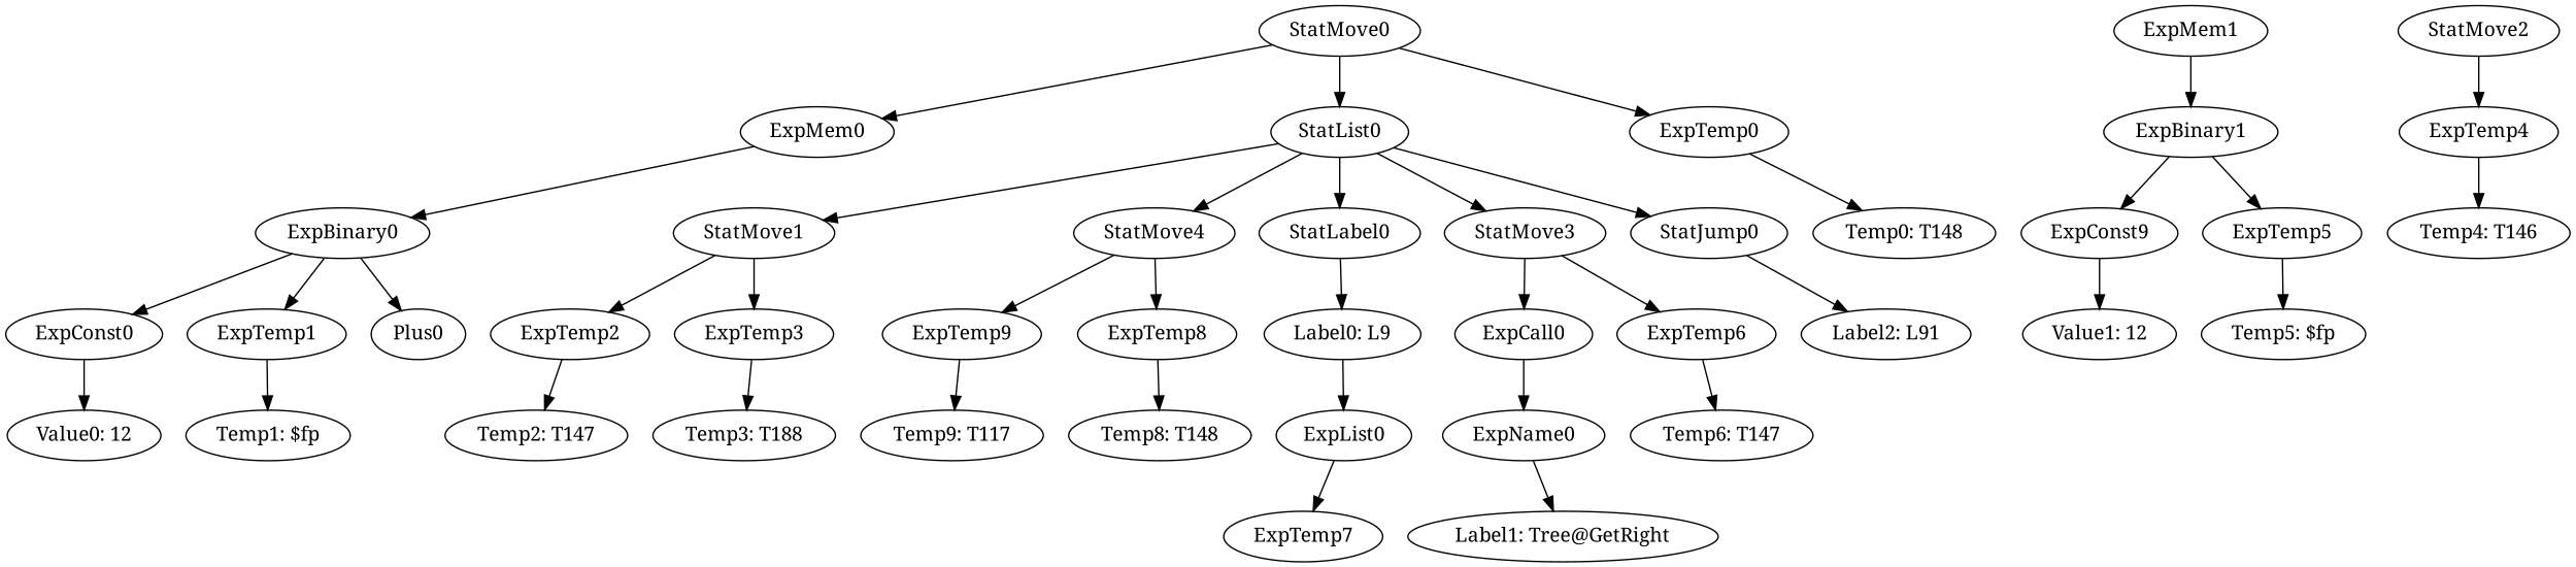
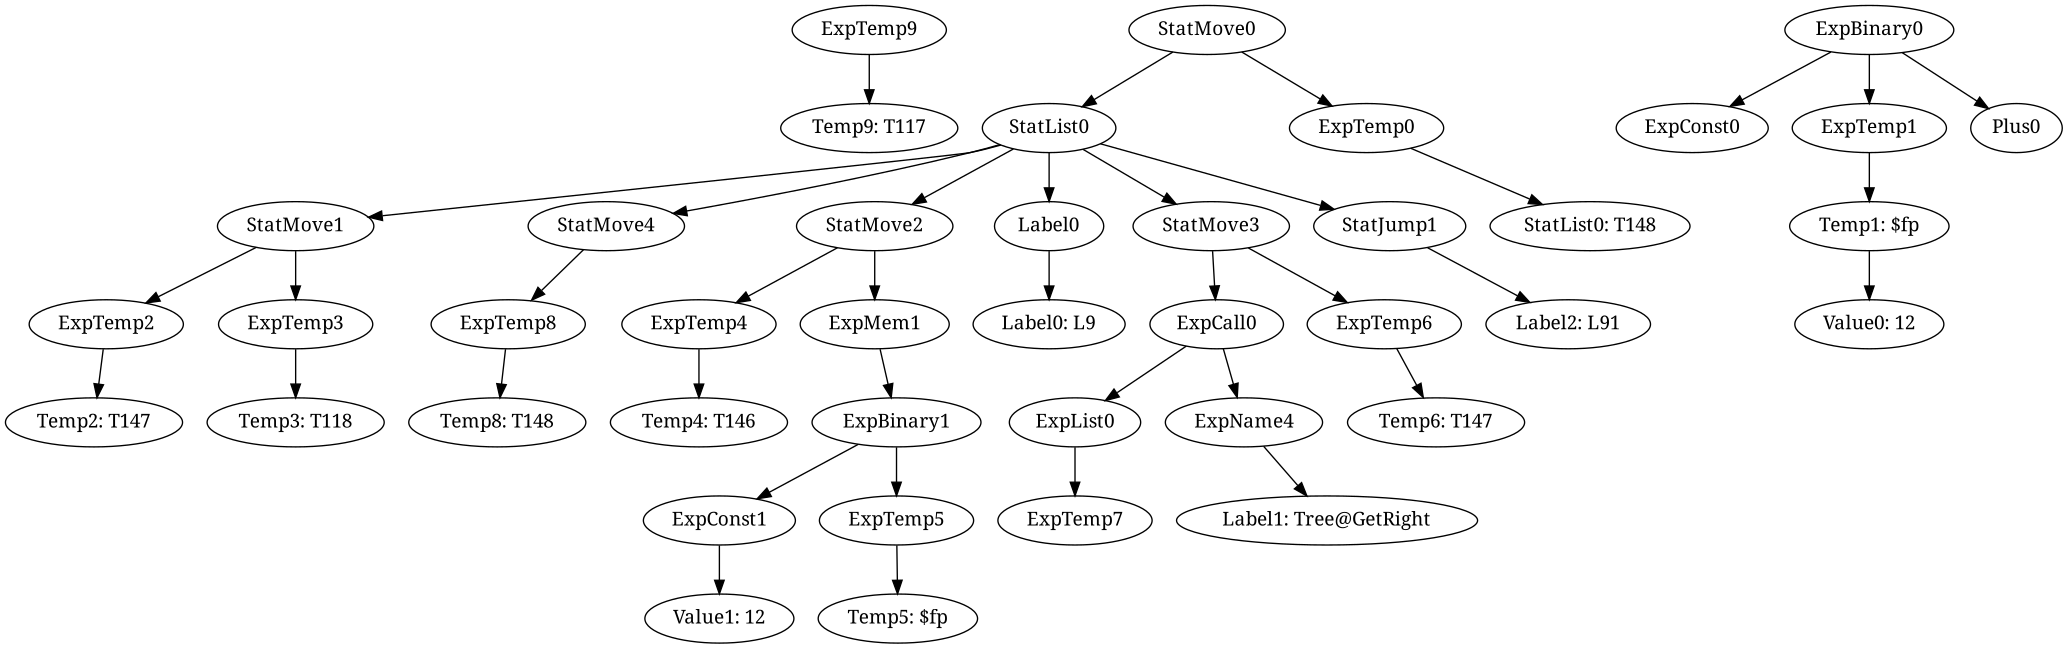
  digraph {
    fontname="Noto Serif"
    ordering=out
    node [fontname="Noto Serif"]
    edge [fontname="Noto Serif"]
    n1 [label="Temp9: T117"]
    ExpTemp9
    ExpList0
    ExpTemp7
    ExpTemp8
    "Temp8: T148"
    StatMove1
    ExpTemp2
    ExpTemp3
    "Temp2: T147"
-   "Temp3: T118" [label="Temp3: T188"]
-   ExpConst1 [label=ExpConst9]
+   "Temp3: T118"
+   ExpConst1
    "Value1: 12"
    StatMove4
-   ExpMem0
    ExpBinary0
    ExpConst0
    ExpTemp1
    Plus0
    "Value0: 12"
    "Temp1: $fp"
    ExpBinary1
    ExpTemp5
    "Temp5: $fp"
    StatMove2
    ExpTemp4
    ExpMem1
    "Temp4: T146"
-   StatLabel0
+   StatLabel0 [label=Label0]
    "Label0: L9"
    StatList0
    StatMove3
-   StatJump0
+   StatJump0 [label=StatJump1]
    StatMove0
    ExpTemp0
    ExpCall0
    ExpTemp6
    n38 [label="Label2: L91"]
-   "Temp0: T148"
-   ExpName0
+   "Temp0: T148" [label="StatList0: T148"]
+   ExpName0 [label=ExpName4]
    "Temp6: T147"
    "Label1: Tree@GetRight"
    ExpTemp9 -> n1
    ExpList0 -> ExpTemp7
    ExpTemp8 -> "Temp8: T148"
    StatMove1 -> ExpTemp2
    StatMove1 -> ExpTemp3
    ExpTemp2 -> "Temp2: T147"
    ExpTemp3 -> "Temp3: T118"
    ExpConst1 -> "Value1: 12"
-   StatMove4 -> ExpTemp9
    StatMove4 -> ExpTemp8
-   ExpMem0 -> ExpBinary0
    ExpBinary0 -> ExpConst0
    ExpBinary0 -> ExpTemp1
    ExpBinary0 -> Plus0
-   ExpConst0 -> "Value0: 12"
+   "Temp1: $fp" -> "Value0: 12"
    ExpTemp1 -> "Temp1: $fp"
    ExpBinary1 -> ExpConst1
    ExpBinary1 -> ExpTemp5
    ExpTemp5 -> "Temp5: $fp"
    StatMove2 -> ExpTemp4
+   StatMove2 -> ExpMem1
    ExpTemp4 -> "Temp4: T146"
    ExpMem1 -> ExpBinary1
    StatLabel0 -> "Label0: L9"
    StatList0 -> StatMove1
    StatList0 -> StatMove4
+   StatList0 -> StatMove2
    StatList0 -> StatLabel0
    StatList0 -> StatMove3
    StatList0 -> StatJump0
    StatMove3 -> ExpCall0
    StatMove3 -> ExpTemp6
    StatJump0 -> n38
-   StatMove0 -> ExpMem0
    StatMove0 -> StatList0
    StatMove0 -> ExpTemp0
    ExpTemp0 -> "Temp0: T148"
-   "Label0: L9" -> ExpList0
+   ExpCall0 -> ExpList0
    ExpCall0 -> ExpName0
    ExpTemp6 -> "Temp6: T147"
    ExpName0 -> "Label1: Tree@GetRight"
  }
